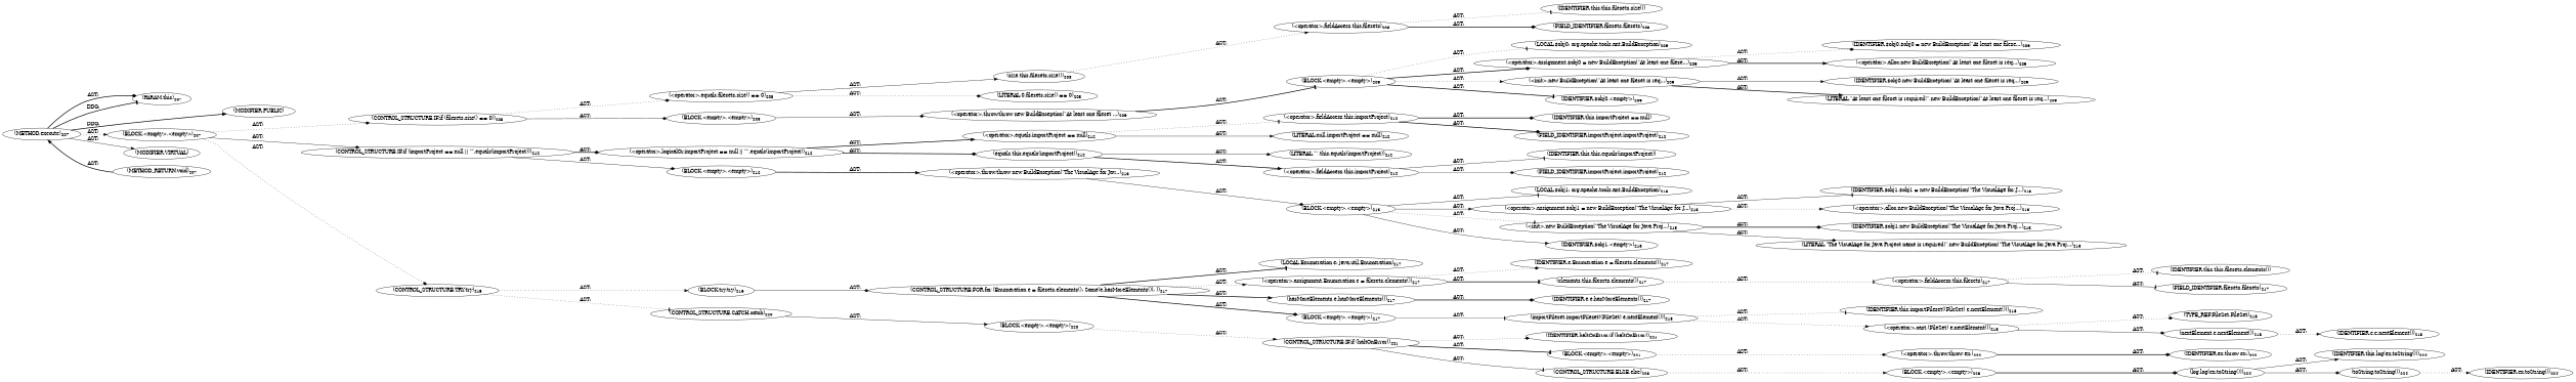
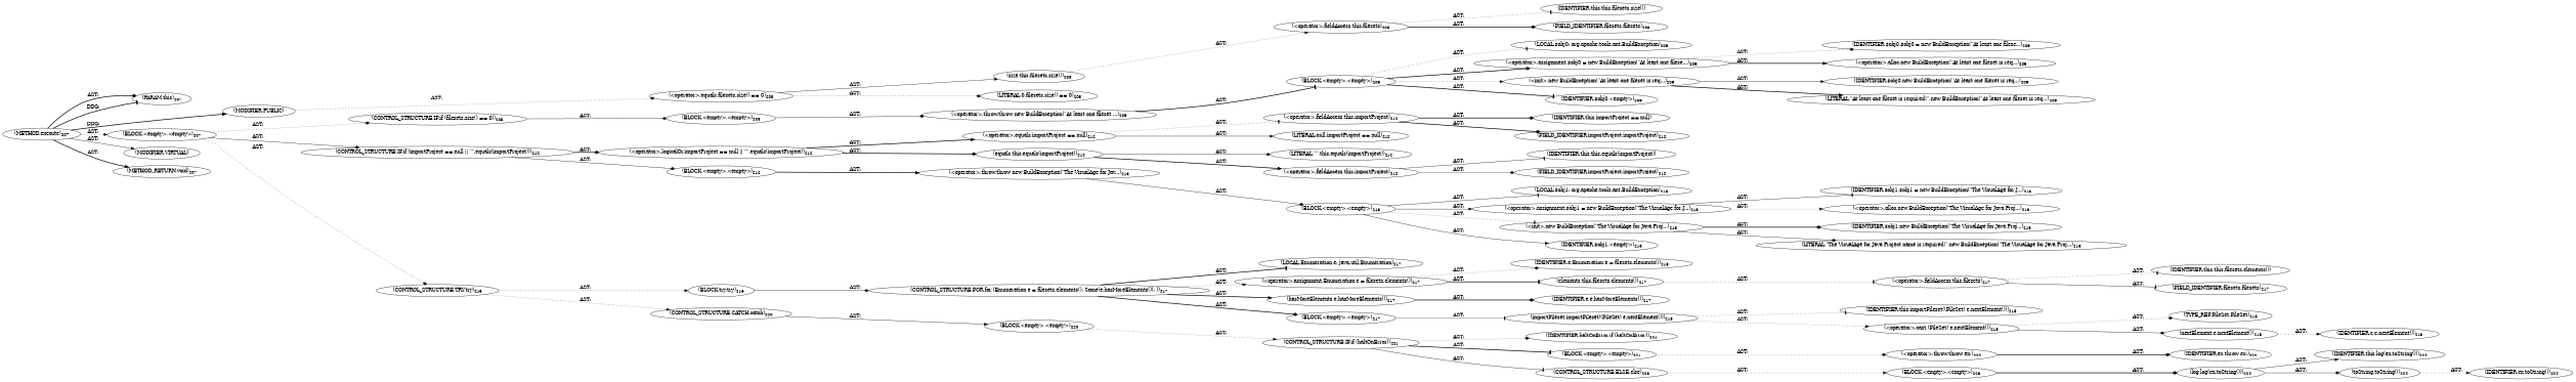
  digraph {
    rankdir=LR
    edge [arrowhead=diamond style=dotted]
    n1 [label=<(METHOD,execute)<SUB>207</SUB>>]
    n2 [label=<(PARAM,this)<SUB>207</SUB>>]
    n3 [label=<(BLOCK,&lt;empty&gt;,&lt;empty&gt;)<SUB>207</SUB>>]
    n4 [label=<(MODIFIER,PUBLIC)>]
    n5 [label=<(MODIFIER,VIRTUAL)>]
    n6 [label=<(METHOD_RETURN,void)<SUB>207</SUB>>]
    n7 [label=<(CONTROL_STRUCTURE,IF,if (filesets.size() == 0))<SUB>208</SUB>>]
    n8 [label=<(CONTROL_STRUCTURE,IF,if (importProject == null || &quot;&quot;.equals(importProject)))<SUB>212</SUB>>]
    n9 [label=<(CONTROL_STRUCTURE,TRY,try)<SUB>216</SUB>>]
    n10 [label=<(&lt;operator&gt;.equals,filesets.size() == 0)<SUB>208</SUB>>]
    n11 [label=<(BLOCK,&lt;empty&gt;,&lt;empty&gt;)<SUB>208</SUB>>]
    n12 [label=<(&lt;operator&gt;.logicalOr,importProject == null || &quot;&quot;.equals(importProject))<SUB>212</SUB>>]
    n13 [label=<(BLOCK,&lt;empty&gt;,&lt;empty&gt;)<SUB>212</SUB>>]
    n14 [label=<(BLOCK,try,try)<SUB>216</SUB>>]
    n15 [label=<(CONTROL_STRUCTURE,CATCH,catch)<SUB>220</SUB>>]
    n16 [label=<(size,this.filesets.size())<SUB>208</SUB>>]
    n17 [label=<(LITERAL,0,filesets.size() == 0)<SUB>208</SUB>>]
    n18 [label=<(&lt;operator&gt;.throw,throw new BuildException(&quot;At least one fileset ...)<SUB>209</SUB>>]
    n19 [label=<(&lt;operator&gt;.fieldAccess,this.filesets)<SUB>208</SUB>>]
    n20 [label=<(IDENTIFIER,this,this.filesets.size())>]
    n21 [label=<(FIELD_IDENTIFIER,filesets,filesets)<SUB>208</SUB>>]
    n22 [label=<(BLOCK,&lt;empty&gt;,&lt;empty&gt;)<SUB>209</SUB>>]
    n23 [label=<(LOCAL,$obj0: org.apache.tools.ant.BuildException)<SUB>209</SUB>>]
    n24 [label=<(&lt;operator&gt;.assignment,$obj0 = new BuildException(&quot;At least one filese...)<SUB>209</SUB>>]
    n25 [label=<(&lt;init&gt;,new BuildException(&quot;At least one fileset is req...)<SUB>209</SUB>>]
    n26 [label=<(IDENTIFIER,$obj0,&lt;empty&gt;)<SUB>209</SUB>>]
    n27 [label=<(IDENTIFIER,$obj0,$obj0 = new BuildException(&quot;At least one filese...)<SUB>209</SUB>>]
    n28 [label=<(&lt;operator&gt;.alloc,new BuildException(&quot;At least one fileset is req...)<SUB>209</SUB>>]
    n29 [label=<(IDENTIFIER,$obj0,new BuildException(&quot;At least one fileset is req...)<SUB>209</SUB>>]
    n30 [label=<(LITERAL,&quot;At least one fileset is required!&quot;,new BuildException(&quot;At least one fileset is req...)<SUB>209</SUB>>]
    n31 [label=<(&lt;operator&gt;.equals,importProject == null)<SUB>212</SUB>>]
    n32 [label=<(equals,this.equals(importProject))<SUB>212</SUB>>]
    n33 [label=<(&lt;operator&gt;.throw,throw new BuildException(&quot;The VisualAge for Jav...)<SUB>213</SUB>>]
    n34 [label=<(&lt;operator&gt;.fieldAccess,this.importProject)<SUB>212</SUB>>]
    n35 [label=<(LITERAL,null,importProject == null)<SUB>212</SUB>>]
    n36 [label=<(LITERAL,&quot;&quot;,this.equals(importProject))<SUB>212</SUB>>]
    n37 [label=<(&lt;operator&gt;.fieldAccess,this.importProject)<SUB>212</SUB>>]
    n38 [label=<(IDENTIFIER,this,importProject == null)>]
    n39 [label=<(FIELD_IDENTIFIER,importProject,importProject)<SUB>212</SUB>>]
    n40 [label=<(IDENTIFIER,this,this.equals(importProject))>]
    n41 [label=<(FIELD_IDENTIFIER,importProject,importProject)<SUB>212</SUB>>]
    n42 [label=<(BLOCK,&lt;empty&gt;,&lt;empty&gt;)<SUB>213</SUB>>]
    n43 [label=<(LOCAL,$obj1: org.apache.tools.ant.BuildException)<SUB>213</SUB>>]
    n44 [label=<(&lt;operator&gt;.assignment,$obj1 = new BuildException(&quot;The VisualAge for J...)<SUB>213</SUB>>]
    n45 [label=<(&lt;init&gt;,new BuildException(&quot;The VisualAge for Java Proj...)<SUB>213</SUB>>]
    n46 [label=<(IDENTIFIER,$obj1,&lt;empty&gt;)<SUB>213</SUB>>]
    n47 [label=<(IDENTIFIER,$obj1,$obj1 = new BuildException(&quot;The VisualAge for J...)<SUB>213</SUB>>]
    n48 [label=<(&lt;operator&gt;.alloc,new BuildException(&quot;The VisualAge for Java Proj...)<SUB>213</SUB>>]
    n49 [label=<(IDENTIFIER,$obj1,new BuildException(&quot;The VisualAge for Java Proj...)<SUB>213</SUB>>]
    n50 [label=<(LITERAL,&quot;The VisualAge for Java Project name is required!&quot;,new BuildException(&quot;The VisualAge for Java Proj...)<SUB>213</SUB>>]
    n51 [label=<(CONTROL_STRUCTURE,FOR,for (Enumeration e = filesets.elements(); Some(e.hasMoreElements()); ))<SUB>217</SUB>>]
    n52 [label=<(BLOCK,&lt;empty&gt;,&lt;empty&gt;)<SUB>220</SUB>>]
    n53 [label=<(LOCAL,Enumeration e: java.util.Enumeration)<SUB>217</SUB>>]
    n54 [label=<(&lt;operator&gt;.assignment,Enumeration e = filesets.elements())<SUB>217</SUB>>]
    n55 [label=<(hasMoreElements,e.hasMoreElements())<SUB>217</SUB>>]
    n56 [label=<(BLOCK,&lt;empty&gt;,&lt;empty&gt;)<SUB>217</SUB>>]
-   n57 [label=<(IDENTIFIER,e,Enumeration e = filesets.elements())<SUB>217</SUB>>]
+   n57 [label=<(IDENTIFIER,e,Enumeration e = filesets.elements())<SUB>218</SUB>>]
    n58 [label=<(elements,this.filesets.elements())<SUB>217</SUB>>]
    n59 [label=<(IDENTIFIER,e,e.hasMoreElements())<SUB>217</SUB>>]
    n60 [label=<(importFileset,importFileset((FileSet) e.nextElement()))<SUB>218</SUB>>]
    n61 [label=<(&lt;operator&gt;.fieldAccess,this.filesets)<SUB>217</SUB>>]
    n62 [label=<(IDENTIFIER,this,this.filesets.elements())>]
    n63 [label=<(FIELD_IDENTIFIER,filesets,filesets)<SUB>217</SUB>>]
    n64 [label=<(IDENTIFIER,this,importFileset((FileSet) e.nextElement()))<SUB>218</SUB>>]
    n65 [label=<(&lt;operator&gt;.cast,(FileSet) e.nextElement())<SUB>218</SUB>>]
    n66 [label=<(TYPE_REF,FileSet,FileSet)<SUB>218</SUB>>]
    n67 [label=<(nextElement,e.nextElement())<SUB>218</SUB>>]
    n68 [label=<(IDENTIFIER,e,e.nextElement())<SUB>218</SUB>>]
    n69 [label=<(CONTROL_STRUCTURE,IF,if (haltOnError))<SUB>221</SUB>>]
    n70 [label=<(IDENTIFIER,haltOnError,if (haltOnError))<SUB>221</SUB>>]
    n71 [label=<(BLOCK,&lt;empty&gt;,&lt;empty&gt;)<SUB>221</SUB>>]
    n72 [label=<(CONTROL_STRUCTURE,ELSE,else)<SUB>223</SUB>>]
    n73 [label=<(&lt;operator&gt;.throw,throw ex;)<SUB>222</SUB>>]
    n74 [label=<(BLOCK,&lt;empty&gt;,&lt;empty&gt;)<SUB>223</SUB>>]
    n75 [label=<(IDENTIFIER,ex,throw ex;)<SUB>222</SUB>>]
    n76 [label=<(log,log(ex.toString()))<SUB>224</SUB>>]
    n77 [label=<(IDENTIFIER,this,log(ex.toString()))<SUB>224</SUB>>]
    n78 [label=<(toString,toString())<SUB>224</SUB>>]
    n79 [label=<(IDENTIFIER,ex,toString())<SUB>224</SUB>>]
    n1 -> n2 [label="AST: " style=bold]
    n1 -> n2 [arrowhead=tee label="DDG: " style=bold]
    n1 -> n3 [arrowhead=normal label="AST: "]
    n1 -> n4 [arrowhead=normal label="DDG: " style=bold]
    n1 -> n5 [arrowhead=normal label="AST: " style=solid]
-   n6 -> n1 [arrowhead=normal label="AST: " style=bold]
+   n1 -> n6 [arrowhead=normal label="AST: " style=bold]
    n3 -> n7 [label="AST: "]
    n3 -> n8 [label="AST: " style=solid]
    n3 -> n9 [label="AST: "]
-   n7 -> n10 [label="AST: "]
+   n4 -> n10 [label="AST: "]
    n7 -> n11 [label="AST: " style=solid]
    n8 -> n12 [label="AST: " style=bold]
    n8 -> n13 [label="AST: " style=solid]
    n9 -> n14 [arrowhead=normal label="AST: "]
-   n9 -> n15 [arrowhead=tee label="AST: "]
+   n9 -> n15 [arrowhead=normal label="AST: "]
    n10 -> n16 [arrowhead=normal label="AST: " style=solid]
    n10 -> n17 [label="AST: "]
    n11 -> n18 [label="AST: " style=solid]
    n12 -> n31 [arrowhead=normal label="AST: " style=bold]
    n12 -> n32 [label="AST: " style=bold]
    n13 -> n33 [arrowhead=normal label="AST: " style=bold]
    n14 -> n51 [label="AST: " style=solid]
    n15 -> n52 [arrowhead=normal label="AST: " style=solid]
    n16 -> n19 [arrowhead=normal label="AST: "]
    n18 -> n22 [arrowhead=tee label="AST: " style=bold]
    n19 -> n20 [arrowhead=tee label="AST: "]
    n19 -> n21 [label="AST: " style=bold]
    n22 -> n23 [arrowhead=tee label="AST: "]
    n22 -> n24 [label="AST: " style=bold]
    n22 -> n25 [arrowhead=normal label="AST: "]
    n22 -> n26 [arrowhead=tee label="AST: " style=bold]
    n24 -> n27 [label="AST: "]
    n24 -> n28 [arrowhead=normal label="AST: " style=bold]
    n25 -> n29 [arrowhead=normal label="AST: " style=solid]
    n25 -> n30 [arrowhead=normal label="AST: " style=bold]
    n31 -> n34 [arrowhead=tee label="AST: "]
    n31 -> n35 [arrowhead=normal label="AST: " style=solid]
    n32 -> n36 [label="AST: " style=solid]
    n32 -> n37 [arrowhead=normal label="AST: " style=bold]
    n33 -> n42 [label="AST: " style=solid]
    n34 -> n38 [label="AST: " style=bold]
    n34 -> n39 [label="AST: " style=bold]
    n37 -> n40 [arrowhead=tee label="AST: " style=solid]
    n37 -> n41 [label="AST: " style=solid]
    n42 -> n43 [arrowhead=tee label="AST: " style=solid]
    n42 -> n44 [arrowhead=normal label="AST: " style=solid]
    n42 -> n45 [arrowhead=tee label="AST: "]
    n42 -> n46 [arrowhead=normal label="AST: " style=solid]
    n44 -> n47 [arrowhead=tee label="AST: " style=solid]
    n44 -> n48 [arrowhead=normal label="AST: "]
    n45 -> n49 [label="AST: " style=bold]
    n45 -> n50 [label="AST: " style=solid]
    n51 -> n53 [arrowhead=tee label="AST: " style=bold]
    n51 -> n54 [arrowhead=normal label="AST: "]
    n51 -> n55 [arrowhead=normal label="AST: " style=bold]
    n51 -> n56 [label="AST: " style=bold]
    n52 -> n69 [arrowhead=normal label="AST: "]
    n54 -> n57 [label="AST: "]
    n54 -> n58 [arrowhead=tee label="AST: " style=bold]
    n55 -> n59 [label="AST: " style=bold]
    n56 -> n60 [arrowhead=tee label="AST: " style=solid]
    n58 -> n61 [arrowhead=tee label="AST: "]
    n60 -> n64 [arrowhead=tee label="AST: "]
    n60 -> n65 [arrowhead=normal label="AST: "]
    n61 -> n62 [arrowhead=tee label="AST: "]
    n61 -> n63 [arrowhead=tee label="AST: " style=solid]
    n65 -> n66 [label="AST: "]
    n65 -> n67 [label="AST: " style=solid]
    n67 -> n68 [arrowhead=normal label="AST: "]
    n69 -> n70 [label="AST: "]
    n69 -> n71 [arrowhead=tee label="AST: " style=bold]
    n69 -> n72 [arrowhead=tee label="AST: " style=solid]
    n71 -> n73 [label="AST: "]
    n72 -> n74 [arrowhead=normal label="AST: "]
    n73 -> n75 [label="AST: " style=bold]
    n74 -> n76 [label="AST: " style=bold]
    n76 -> n77 [arrowhead=normal label="AST: " style=solid]
    n76 -> n78 [label="AST: " style=solid]
    n78 -> n79 [arrowhead=normal label="AST: "]
  }
